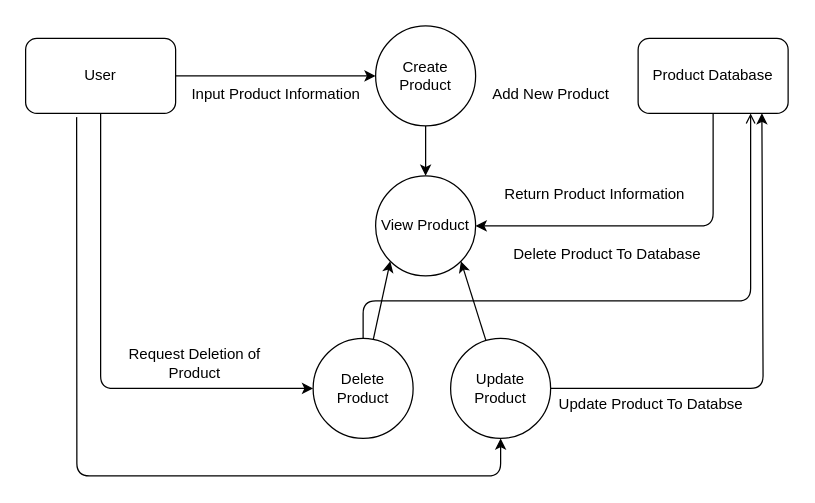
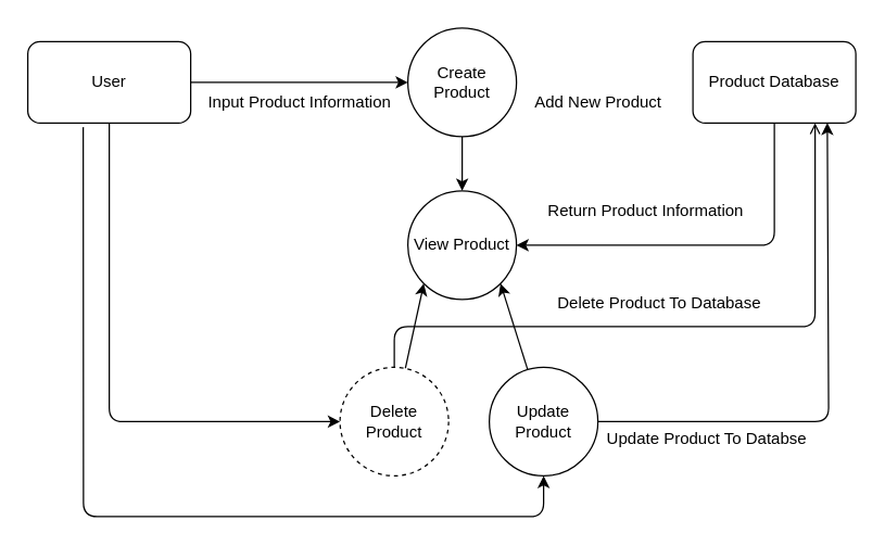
  <mxCell id="0" />
  <mxCell id="1" parent="0" />
  <mxCell id="2" style="edgeStyle=none;html=1;entryX=0.5;entryY=0;entryDx=0;entryDy=0;" edge="1" parent="1" source="3" target="4"><mxGeometry relative="1" as="geometry" /></mxCell>
  <mxCell id="3" value="Create Product" style="ellipse;whiteSpace=wrap;html=1;aspect=fixed;" vertex="1" parent="1"><mxGeometry x="300" y="20" width="80" height="80" as="geometry" /></mxCell>
  <mxCell id="4" value="View Product" style="ellipse;whiteSpace=wrap;html=1;aspect=fixed;" vertex="1" parent="1"><mxGeometry x="300" y="140" width="80" height="80" as="geometry" /></mxCell>
  <mxCell id="5" style="edgeStyle=none;html=1;entryX=0;entryY=0.5;entryDx=0;entryDy=0;" edge="1" parent="1" source="8" target="3"><mxGeometry relative="1" as="geometry" /></mxCell>
  <mxCell id="6" style="edgeStyle=none;html=1;entryX=0;entryY=0.5;entryDx=0;entryDy=0;" edge="1" parent="1" source="8" target="19"><mxGeometry relative="1" as="geometry"><Array as="points"><mxPoint x="80" y="310" /></Array></mxGeometry></mxCell>
  <mxCell id="7" style="edgeStyle=none;html=1;entryX=0.5;entryY=1;entryDx=0;entryDy=0;exitX=0.34;exitY=1.05;exitDx=0;exitDy=0;exitPerimeter=0;" edge="1" parent="1" source="8" target="16"><mxGeometry relative="1" as="geometry"><Array as="points"><mxPoint x="61" y="380" /><mxPoint x="400" y="380" /></Array></mxGeometry></mxCell>
  <mxCell id="8" value="User" style="rounded=1;whiteSpace=wrap;html=1;" vertex="1" parent="1"><mxGeometry x="20" y="30" width="120" height="60" as="geometry" /></mxCell>
  <mxCell id="9" value="Input Product Information" style="text;html=1;align=center;verticalAlign=middle;resizable=0;points=[];autosize=1;strokeColor=none;fillColor=none;" vertex="1" parent="1"><mxGeometry x="140" y="60" width="160" height="30" as="geometry" /></mxCell>
  <mxCell id="10" style="edgeStyle=none;html=1;entryX=1;entryY=0.5;entryDx=0;entryDy=0;" edge="1" parent="1" source="11" target="4"><mxGeometry relative="1" as="geometry"><Array as="points"><mxPoint x="570" y="180" /></Array></mxGeometry></mxCell>
  <mxCell id="11" value="Product Database" style="rounded=1;whiteSpace=wrap;html=1;" vertex="1" parent="1"><mxGeometry x="510" y="30" width="120" height="60" as="geometry" /></mxCell>
  <mxCell id="12" value="Add New Product" style="text;html=1;align=center;verticalAlign=middle;resizable=0;points=[];autosize=1;strokeColor=none;fillColor=none;" vertex="1" parent="1"><mxGeometry x="380" y="60" width="120" height="30" as="geometry" /></mxCell>
  <mxCell id="13" value="Return Product Information" style="text;html=1;align=center;verticalAlign=middle;resizable=0;points=[];autosize=1;strokeColor=none;fillColor=none;" vertex="1" parent="1"><mxGeometry x="390" y="140" width="170" height="30" as="geometry" /></mxCell>
  <mxCell id="14" style="edgeStyle=none;html=1;entryX=1;entryY=1;entryDx=0;entryDy=0;" edge="1" parent="1" source="16" target="4"><mxGeometry relative="1" as="geometry" /></mxCell>
  <mxCell id="15" style="edgeStyle=none;html=1;entryX=0.825;entryY=0.997;entryDx=0;entryDy=0;entryPerimeter=0;" edge="1" parent="1" source="16" target="11"><mxGeometry relative="1" as="geometry"><mxPoint x="610" y="86" as="targetPoint" /><Array as="points"><mxPoint x="610" y="310" /></Array></mxGeometry></mxCell>
  <mxCell id="16" value="Update Product" style="ellipse;whiteSpace=wrap;html=1;aspect=fixed;" vertex="1" parent="1"><mxGeometry x="360" y="270" width="80" height="80" as="geometry" /></mxCell>
  <mxCell id="17" style="edgeStyle=none;html=1;entryX=0;entryY=1;entryDx=0;entryDy=0;" edge="1" parent="1" source="19" target="4"><mxGeometry relative="1" as="geometry" /></mxCell>
  <mxCell id="18" style="edgeStyle=none;html=1;entryX=0.75;entryY=1;entryDx=0;entryDy=0;endArrow=open;" edge="1" parent="1" source="19" target="11"><mxGeometry relative="1" as="geometry"><Array as="points"><mxPoint x="290" y="240" /><mxPoint x="600" y="240" /></Array></mxGeometry></mxCell>
- <mxCell id="19" value="Delete Product" style="ellipse;whiteSpace=wrap;html=1;aspect=fixed;" vertex="1" parent="1"><mxGeometry x="250" y="270" width="80" height="80" as="geometry" /></mxCell>
- <mxCell id="20" value="Delete Product To Database" style="text;html=1;align=center;verticalAlign=middle;resizable=0;points=[];autosize=1;strokeColor=none;fillColor=none;" vertex="1" parent="1"><mxGeometry x="400" y="188" width="170" height="30" as="geometry" /></mxCell>
+ <mxCell id="19" value="Delete Product" style="ellipse;whiteSpace=wrap;html=1;aspect=fixed;dashed=1;" vertex="1" parent="1"><mxGeometry x="250" y="270" width="80" height="80" as="geometry" /></mxCell>
+ <mxCell id="20" value="Delete Product To Database" style="text;html=1;align=center;verticalAlign=middle;resizable=0;points=[];autosize=1;strokeColor=none;fillColor=none;" vertex="1" parent="1"><mxGeometry x="400" y="208" width="170" height="30" as="geometry" /></mxCell>
  <mxCell id="21" value="Update Product To Databse" style="text;html=1;align=center;verticalAlign=middle;resizable=0;points=[];autosize=1;strokeColor=none;fillColor=none;" vertex="1" parent="1"><mxGeometry x="435" y="308" width="170" height="30" as="geometry" /></mxCell>
- <mxCell id="22" value="Request Deletion of&lt;br&gt;Product" style="text;html=1;align=center;verticalAlign=middle;resizable=0;points=[];autosize=1;strokeColor=none;fillColor=none;" vertex="1" parent="1"><mxGeometry x="90" y="270" width="130" height="40" as="geometry" /></mxCell>
